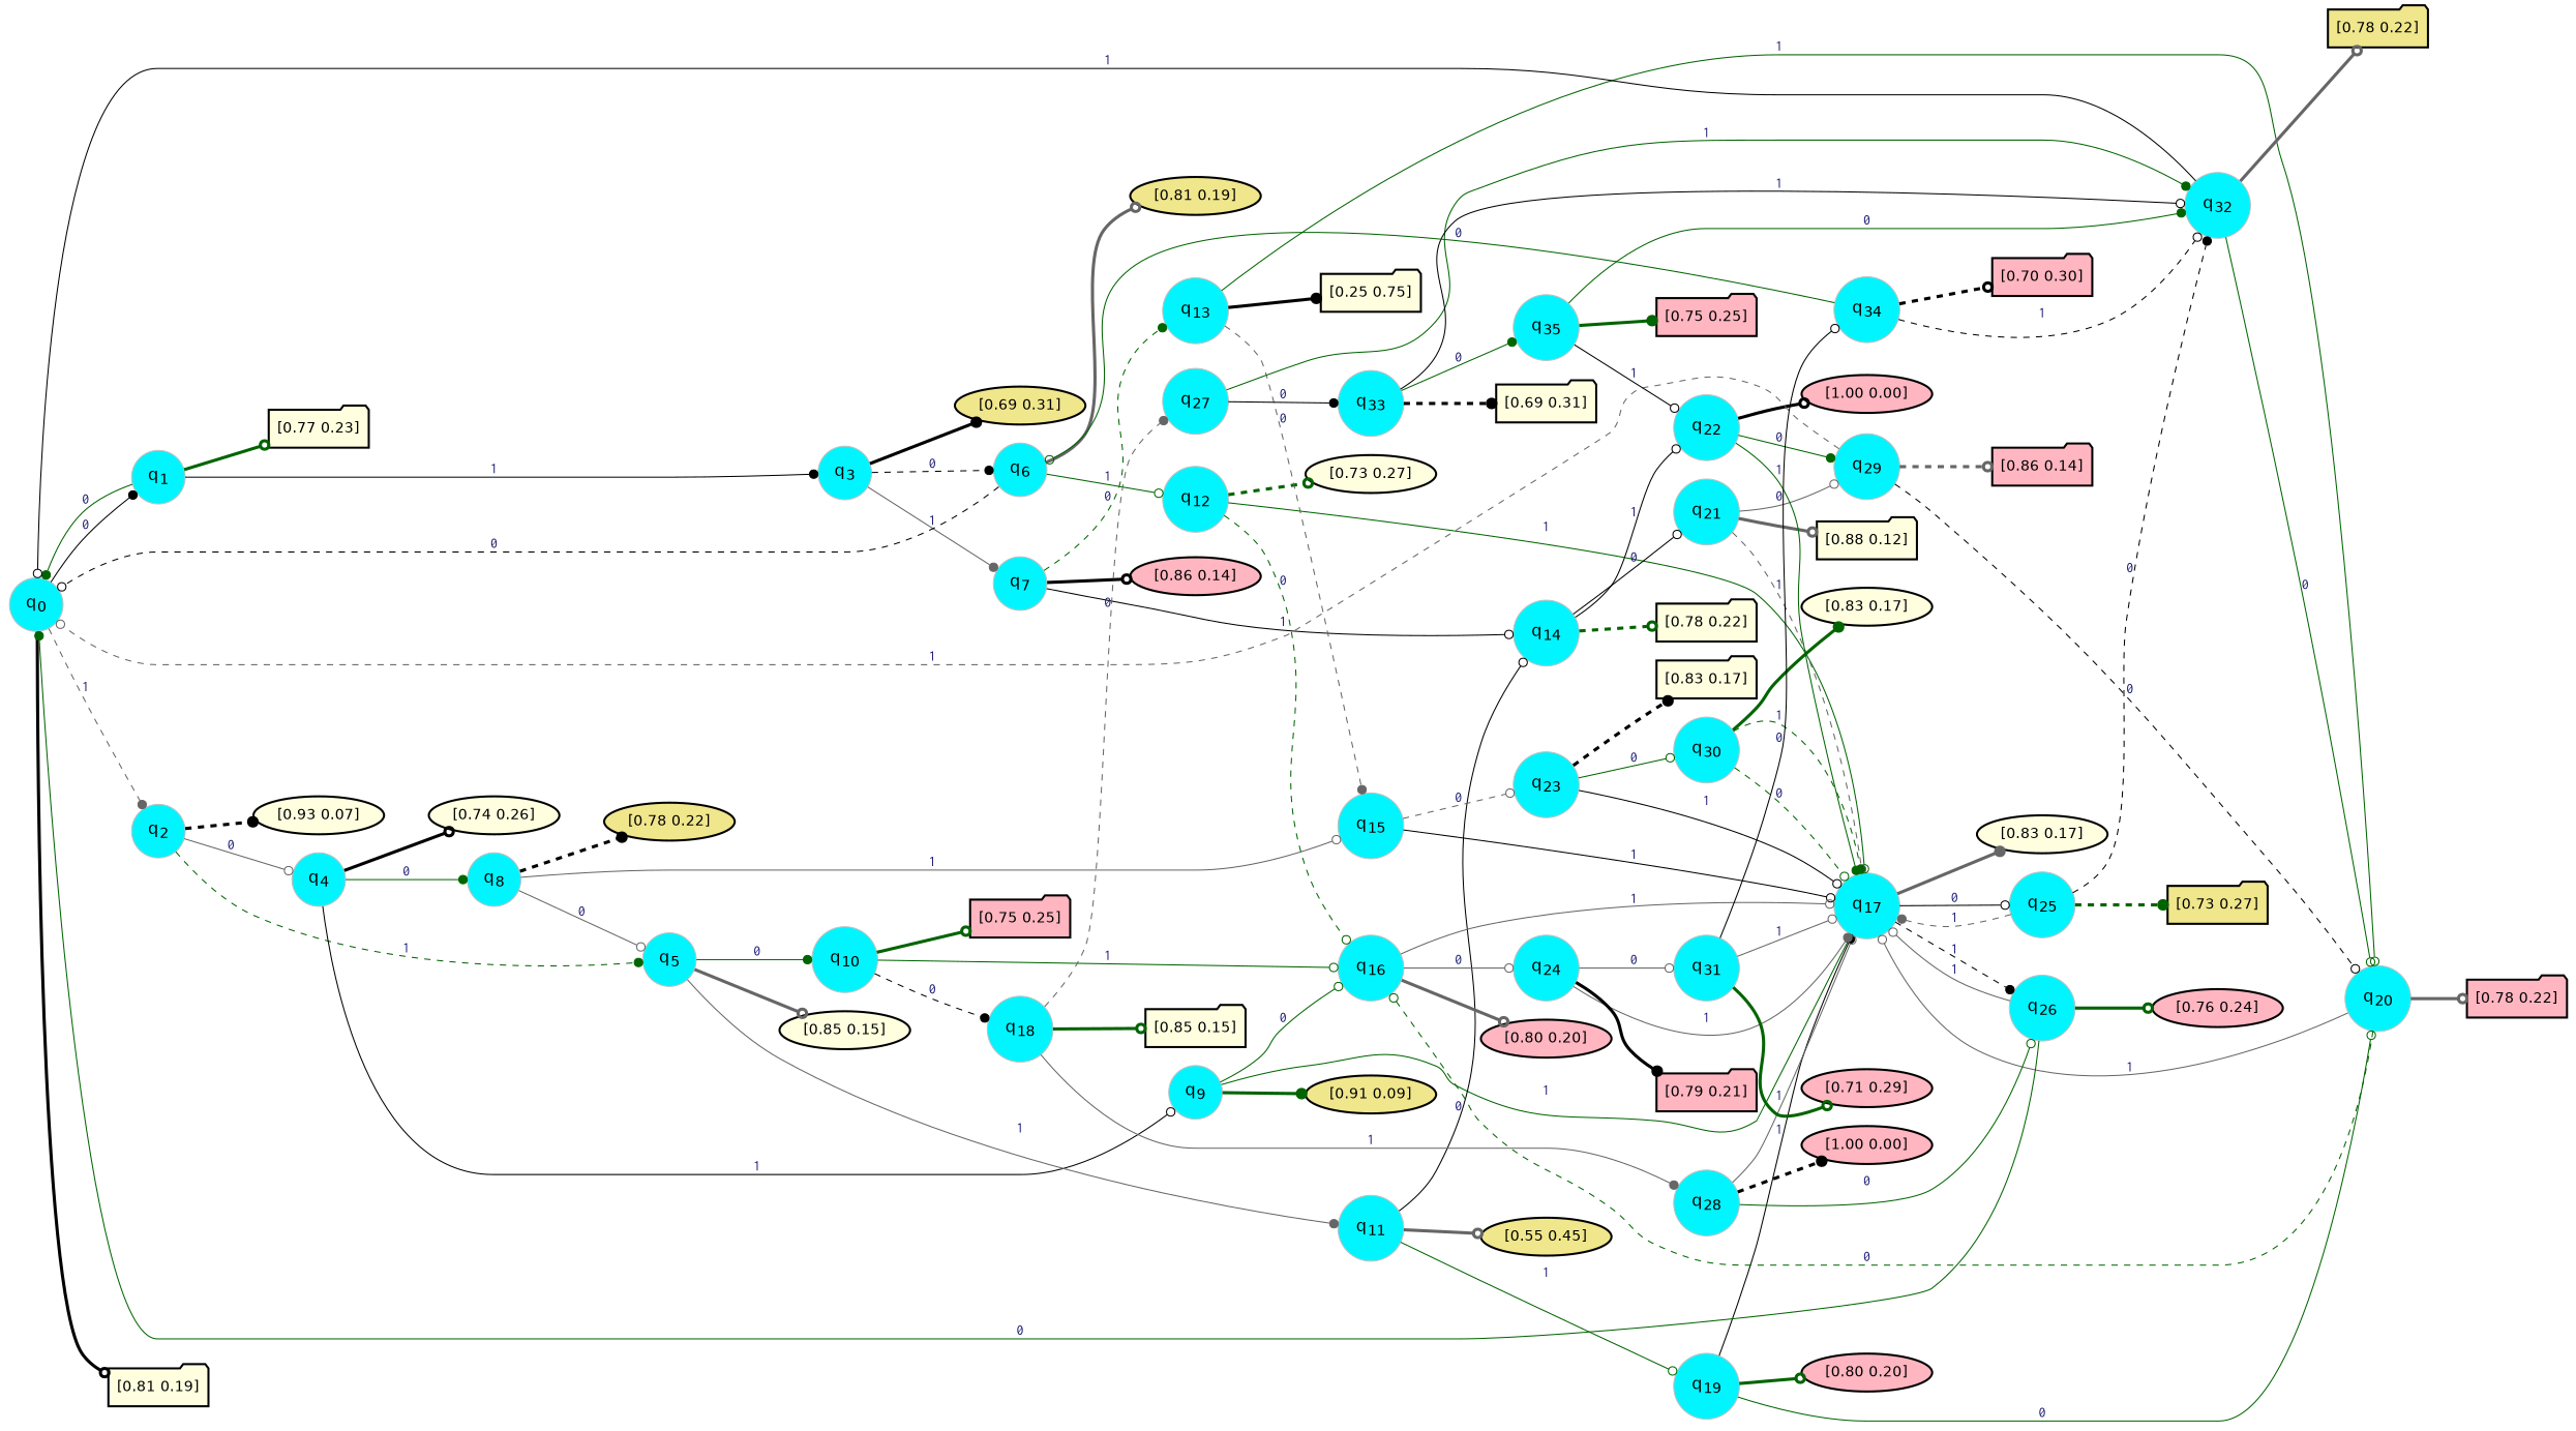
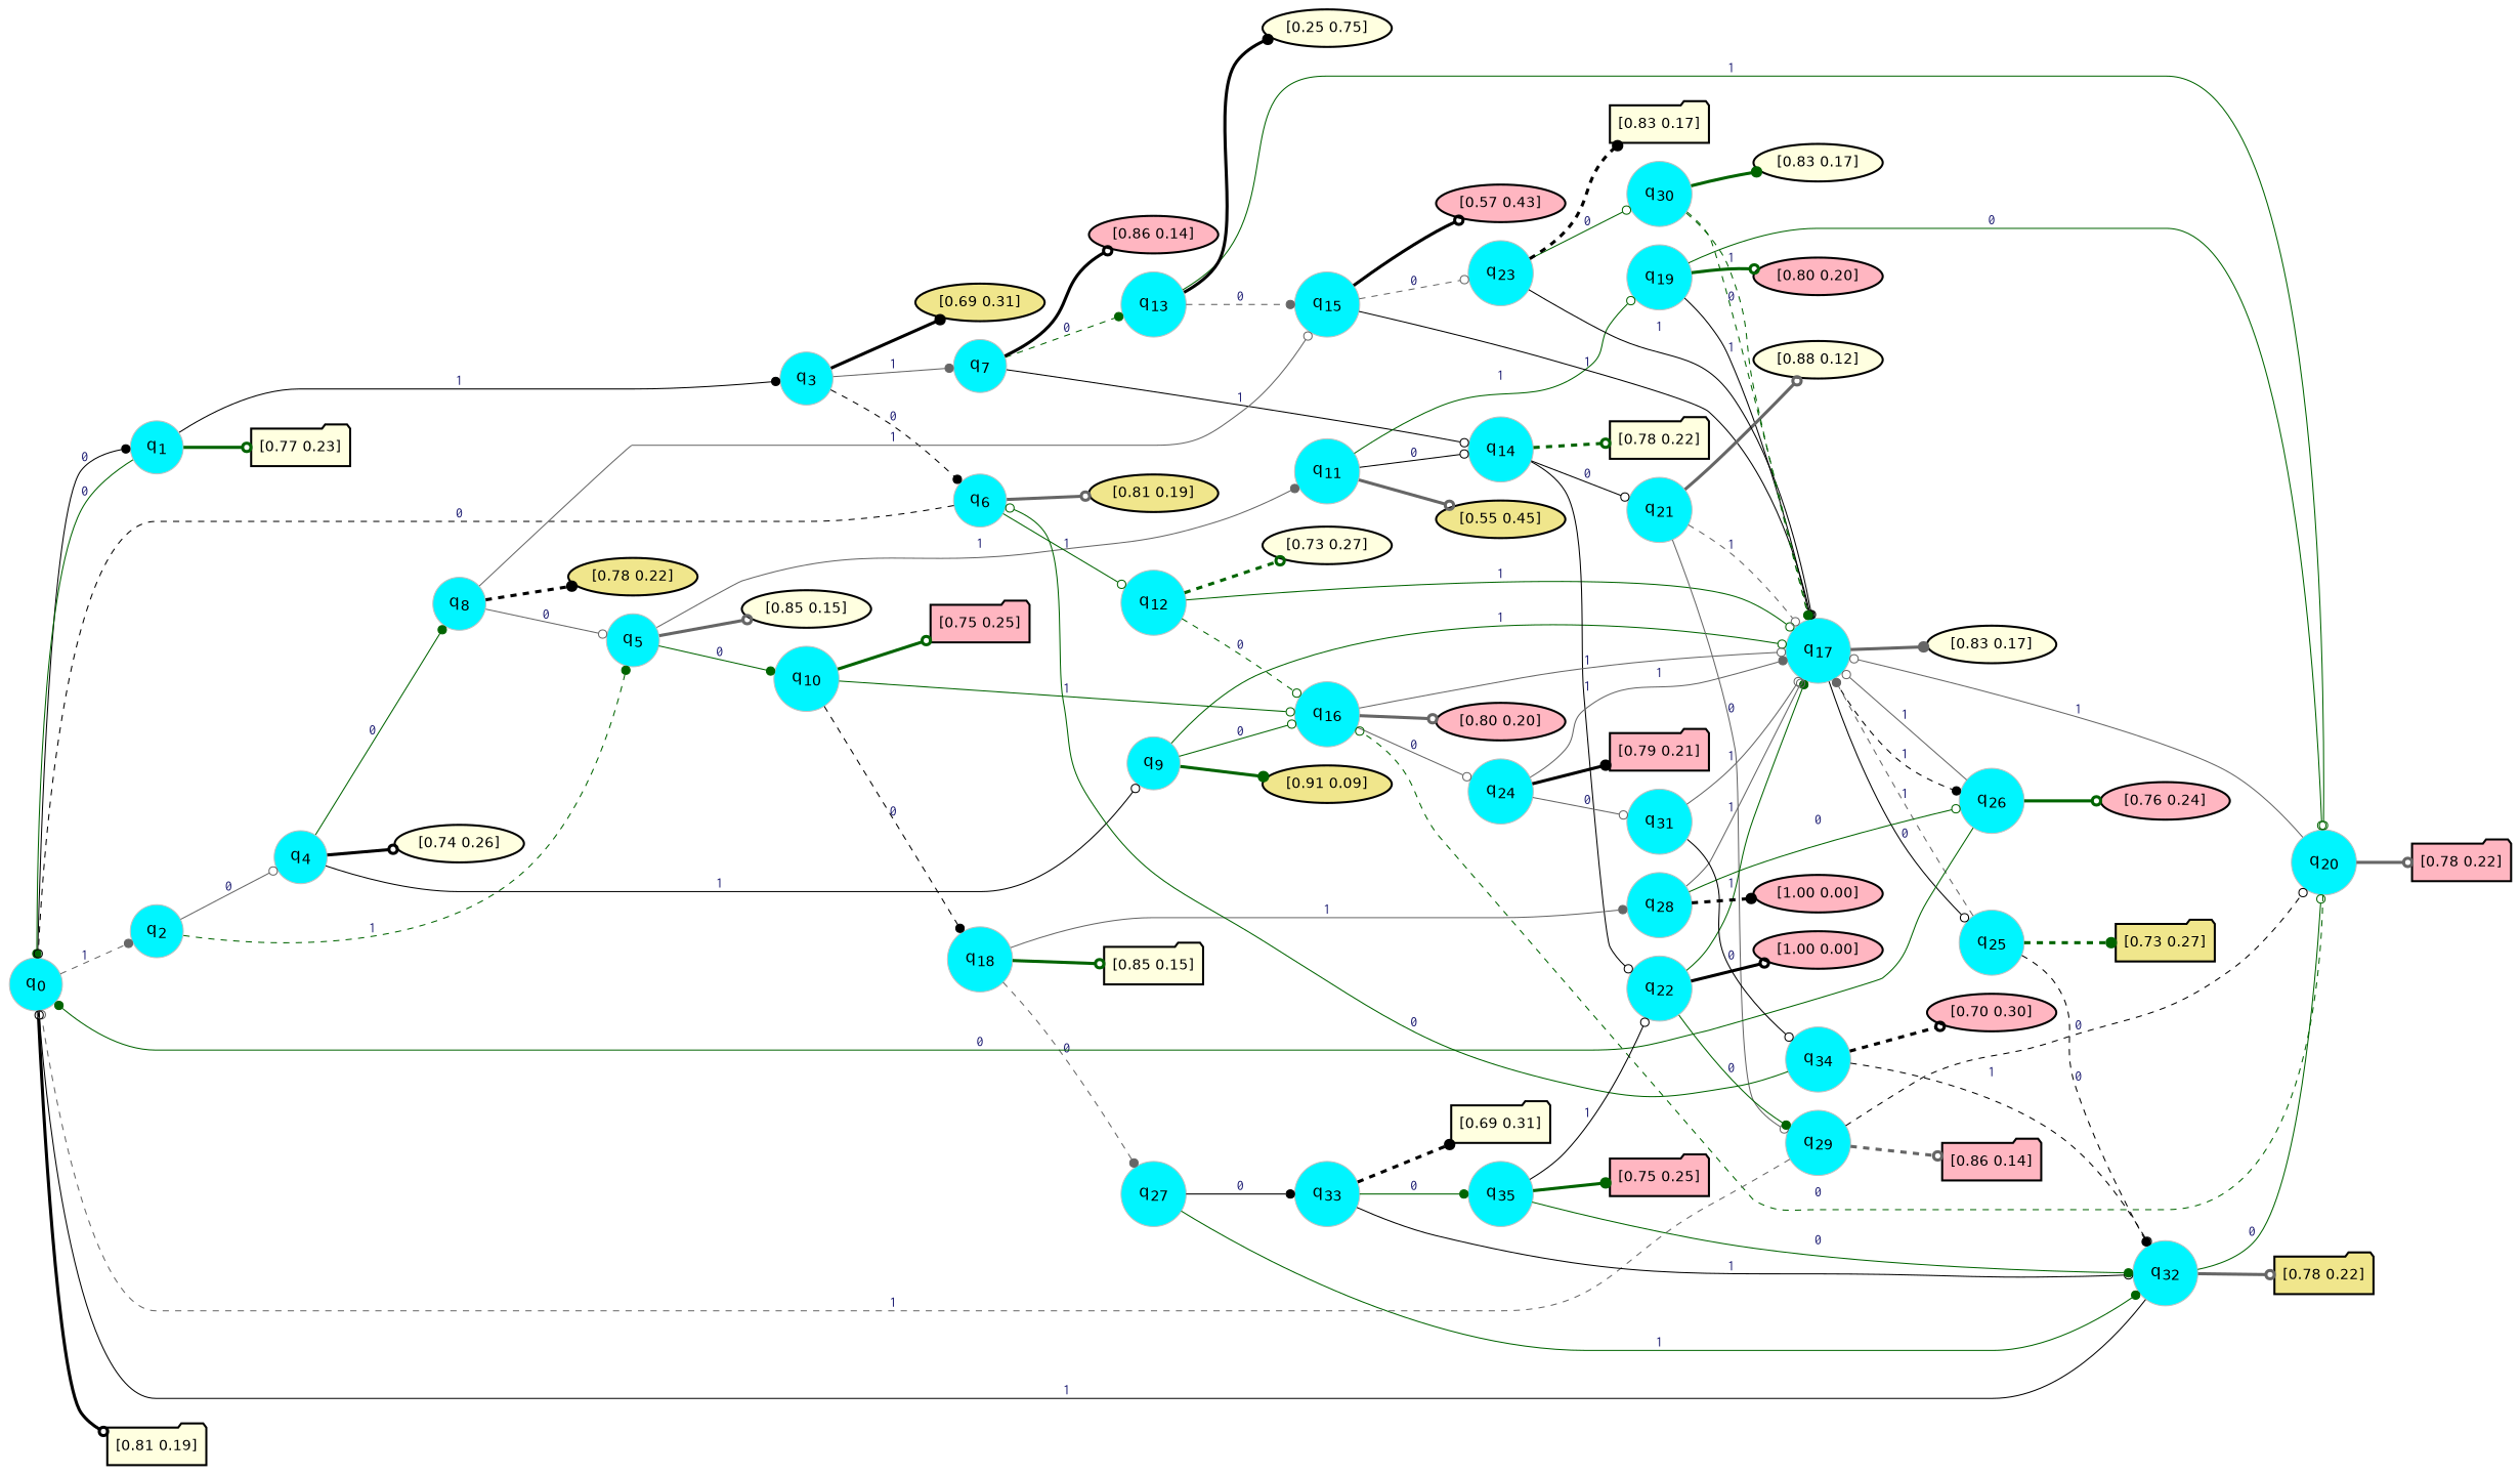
  digraph {
    rankdir=LR
    node [color=gray fillcolor=turquoise1 fontcolor=black fontname=Helvetica fontsize=16 fontweight=bold shape=circle style=filled]
    edge [arrowhead=odot arrowsize=1 color=darkgreen fontcolor=midnightblue fontname=courier fontweight=bold penwidth=1 style=solid weight=20]
    n1 [label=<q<SUB>0</SUB>>]
    n2 [label=<q<SUB>1</SUB>>]
    n3 [label=<q<SUB>2</SUB>>]
    n4 [color=black fillcolor=lightyellow fontsize=14 label="[0.81 0.19]" penwidth=2 shape=folder]
    n5 [label=<q<SUB>3</SUB>>]
    n6 [color=black fillcolor=lightyellow fontsize=14 label="[0.77 0.23]" penwidth=2 shape=folder]
    n7 [label=<q<SUB>4</SUB>>]
    n8 [label=<q<SUB>5</SUB>>]
-   n9 [color=black fillcolor=lightyellow fontsize=14 label="[0.93 0.07]" penwidth=2 shape=ellipse]
    n10 [label=<q<SUB>6</SUB>>]
    n11 [label=<q<SUB>7</SUB>>]
    n12 [color=black fillcolor=khaki fontsize=14 label="[0.69 0.31]" penwidth=2 shape=ellipse]
    n13 [label=<q<SUB>8</SUB>>]
    n14 [label=<q<SUB>9</SUB>>]
    n15 [color=black fillcolor=lightyellow fontsize=14 label="[0.74 0.26]" penwidth=2 shape=ellipse]
    n16 [label=<q<SUB>10</SUB>>]
    n17 [label=<q<SUB>11</SUB>>]
    n18 [color=black fillcolor=lightyellow fontsize=14 label="[0.85 0.15]" penwidth=2 shape=ellipse]
    n19 [label=<q<SUB>12</SUB>>]
    n20 [color=black fillcolor=khaki fontsize=14 label="[0.81 0.19]" penwidth=2 shape=ellipse]
    n21 [label=<q<SUB>13</SUB>>]
    n22 [label=<q<SUB>14</SUB>>]
    n23 [color=black fillcolor=lightpink fontsize=14 label="[0.86 0.14]" penwidth=2 shape=ellipse]
    n24 [label=<q<SUB>15</SUB>>]
    n25 [color=black fillcolor=khaki fontsize=14 label="[0.78 0.22]" penwidth=2 shape=ellipse]
    n26 [label=<q<SUB>16</SUB>>]
    n27 [label=<q<SUB>17</SUB>>]
    n28 [color=black fillcolor=khaki fontsize=14 label="[0.91 0.09]" penwidth=2 shape=ellipse]
    n29 [label=<q<SUB>18</SUB>>]
    n30 [color=black fillcolor=lightpink fontsize=14 label="[0.75 0.25]" penwidth=2 shape=folder]
    n31 [label=<q<SUB>19</SUB>>]
    n32 [color=black fillcolor=khaki fontsize=14 label="[0.55 0.45]" penwidth=2 shape=ellipse]
    n33 [color=black fillcolor=lightyellow fontsize=14 label="[0.73 0.27]" penwidth=2 shape=ellipse]
    n34 [label=<q<SUB>20</SUB>>]
-   n35 [color=black fillcolor=lightyellow fontsize=14 label="[0.25 0.75]" penwidth=2 shape=folder]
+   n35 [color=black fillcolor=lightyellow fontsize=14 label="[0.25 0.75]" penwidth=2 shape=ellipse]
    n36 [label=<q<SUB>21</SUB>>]
    n37 [label=<q<SUB>22</SUB>>]
    n38 [color=black fillcolor=lightyellow fontsize=14 label="[0.78 0.22]" penwidth=2 shape=folder]
    n39 [label=<q<SUB>23</SUB>>]
+   n40 [color=black fillcolor=lightpink fontsize=14 label="[0.57 0.43]" penwidth=2 shape=ellipse]
    n41 [label=<q<SUB>24</SUB>>]
    n42 [color=black fillcolor=lightpink fontsize=14 label="[0.80 0.20]" penwidth=2 shape=ellipse]
    n43 [label=<q<SUB>25</SUB>>]
    n44 [label=<q<SUB>26</SUB>>]
    n45 [color=black fillcolor=lightyellow fontsize=14 label="[0.83 0.17]" penwidth=2 shape=ellipse]
    n46 [label=<q<SUB>27</SUB>>]
    n47 [label=<q<SUB>28</SUB>>]
    n48 [color=black fillcolor=lightyellow fontsize=14 label="[0.85 0.15]" penwidth=2 shape=folder]
    n49 [color=black fillcolor=lightpink fontsize=14 label="[0.80 0.20]" penwidth=2 shape=ellipse]
    n50 [color=black fillcolor=lightpink fontsize=14 label="[0.78 0.22]" penwidth=2 shape=folder]
    n51 [label=<q<SUB>29</SUB>>]
-   n52 [color=black fillcolor=lightyellow fontsize=14 label="[0.88 0.12]" penwidth=2 shape=folder]
+   n52 [color=black fillcolor=lightyellow fontsize=14 label="[0.88 0.12]" penwidth=2 shape=ellipse]
    n53 [color=black fillcolor=lightpink fontsize=14 label="[1.00 0.00]" penwidth=2 shape=ellipse]
    n54 [label=<q<SUB>30</SUB>>]
    n55 [color=black fillcolor=lightyellow fontsize=14 label="[0.83 0.17]" penwidth=2 shape=folder]
    n56 [label=<q<SUB>31</SUB>>]
    n57 [color=black fillcolor=lightpink fontsize=14 label="[0.79 0.21]" penwidth=2 shape=folder]
    n58 [label=<q<SUB>32</SUB>>]
    n59 [color=black fillcolor=khaki fontsize=14 label="[0.73 0.27]" penwidth=2 shape=folder]
    n60 [color=black fillcolor=lightpink fontsize=14 label="[0.76 0.24]" penwidth=2 shape=ellipse]
    n61 [label=<q<SUB>33</SUB>>]
    n62 [color=black fillcolor=lightpink fontsize=14 label="[1.00 0.00]" penwidth=2 shape=ellipse]
    n63 [color=black fillcolor=lightpink fontsize=14 label="[0.86 0.14]" penwidth=2 shape=folder]
    n64 [color=black fillcolor=lightyellow fontsize=14 label="[0.83 0.17]" penwidth=2 shape=ellipse]
    n65 [label=<q<SUB>34</SUB>>]
-   n66 [color=black fillcolor=lightpink fontsize=14 label="[0.71 0.29]" penwidth=2 shape=ellipse]
    n67 [color=black fillcolor=khaki fontsize=14 label="[0.78 0.22]" penwidth=2 shape=folder]
    n68 [label=<q<SUB>35</SUB>>]
    n69 [color=black fillcolor=lightyellow fontsize=14 label="[0.69 0.31]" penwidth=2 shape=folder]
-   n70 [color=black fillcolor=lightpink fontsize=14 label="[0.70 0.30]" penwidth=2 shape=folder]
+   n70 [color=black fillcolor=lightpink fontsize=14 label="[0.70 0.30]" penwidth=2 shape=ellipse]
    n71 [color=black fillcolor=lightpink fontsize=14 label="[0.75 0.25]" penwidth=2 shape=folder]
    n1 -> n2 [arrowhead=dot color=black label=0 style=bold]
    n1 -> n3 [arrowhead=dot color=gray40 label=1 style=dashed]
    n1 -> n4 [color=black penwidth=3]
    n2 -> n1 [arrowhead=dot label=0 style=bold]
    n2 -> n5 [arrowhead=dot color=black label=1 style=bold]
    n2 -> n6 [penwidth=3]
    n3 -> n7 [color=gray40 label=0 style=bold]
    n3 -> n8 [arrowhead=dot label=1 style=dashed]
-   n3 -> n9 [arrowhead=dot color=black penwidth=3 style=dashed]
    n5 -> n10 [arrowhead=dot color=black label=0 style=dashed]
    n5 -> n11 [arrowhead=dot color=gray40 label=1 style=bold]
    n5 -> n12 [arrowhead=dot color=black penwidth=3]
    n7 -> n13 [arrowhead=dot label=0]
    n7 -> n14 [color=black label=1]
    n7 -> n15 [color=black penwidth=3]
    n8 -> n16 [arrowhead=dot label=0 style=bold]
    n8 -> n17 [arrowhead=dot color=gray40 label=1 style=bold]
    n8 -> n18 [color=gray40 penwidth=3]
    n10 -> n1 [color=black label=0 style=dashed]
    n10 -> n19 [label=1]
    n10 -> n20 [color=gray40 penwidth=3]
    n11 -> n21 [arrowhead=dot label=0 style=dashed]
    n11 -> n22 [color=black label=1]
    n11 -> n23 [color=black penwidth=3 style=bold]
    n13 -> n8 [color=gray40 label=0]
    n13 -> n24 [color=gray40 label=1]
    n13 -> n25 [arrowhead=dot color=black penwidth=3 style=dashed]
    n14 -> n26 [label=0 style=bold]
    n14 -> n27 [label=1 style=bold]
    n14 -> n28 [arrowhead=dot penwidth=3 style=bold]
    n16 -> n26 [label=1 style=bold]
    n16 -> n29 [arrowhead=dot color=black label=0 style=dashed]
    n16 -> n30 [penwidth=3 style=bold]
    n17 -> n22 [color=black label=0]
    n17 -> n31 [label=1 style=bold]
    n17 -> n32 [color=gray40 penwidth=3]
    n19 -> n26 [label=0 style=dashed]
    n19 -> n27 [label=1]
    n19 -> n33 [penwidth=3 style=dashed]
    n21 -> n24 [arrowhead=dot color=gray40 label=0 style=dashed]
    n21 -> n34 [label=1]
    n21 -> n35 [arrowhead=dot color=black penwidth=3 style=bold]
    n22 -> n36 [color=black label=0]
    n22 -> n37 [color=black label=1]
    n22 -> n38 [penwidth=3 style=dashed]
    n24 -> n27 [color=black label=1]
    n24 -> n39 [color=gray40 label=0 style=dashed]
+   n24 -> n40 [color=black penwidth=3]
    n26 -> n27 [color=gray40 label=1]
    n26 -> n41 [color=gray40 label=0 style=bold]
    n26 -> n42 [color=gray40 penwidth=3]
    n27 -> n43 [color=black label=0]
    n27 -> n44 [arrowhead=dot color=black label=1 style=dashed]
    n27 -> n45 [arrowhead=dot color=gray40 penwidth=3]
    n29 -> n46 [arrowhead=dot color=gray40 label=0 style=dashed]
    n29 -> n47 [arrowhead=dot color=gray40 label=1]
    n29 -> n48 [penwidth=3]
    n31 -> n27 [arrowhead=dot color=black label=1]
    n31 -> n34 [label=0 style=bold]
    n31 -> n49 [penwidth=3 style=bold]
    n34 -> n26 [label=0 style=dashed]
    n34 -> n27 [color=gray40 label=1]
    n34 -> n50 [color=gray40 penwidth=3 style=bold]
    n36 -> n27 [color=gray40 label=1 style=dashed]
    n36 -> n51 [color=gray40 label=0 style=bold]
    n36 -> n52 [color=gray40 penwidth=3]
    n37 -> n27 [arrowhead=dot label=1 style=bold]
    n37 -> n51 [arrowhead=dot label=0 style=bold]
    n37 -> n53 [color=black penwidth=3 style=bold]
    n39 -> n27 [color=black label=1]
    n39 -> n54 [label=0 style=bold]
    n39 -> n55 [arrowhead=dot color=black penwidth=3 style=dashed]
    n41 -> n27 [arrowhead=dot color=gray40 label=1 style=bold]
    n41 -> n56 [color=gray40 label=0]
    n41 -> n57 [arrowhead=dot color=black penwidth=3]
    n43 -> n27 [arrowhead=dot color=gray40 label=1 style=dashed]
    n43 -> n58 [arrowhead=dot color=black label=0 style=dashed]
    n43 -> n59 [arrowhead=dot penwidth=3 style=dashed]
    n44 -> n1 [arrowhead=dot label=0 style=bold]
    n44 -> n27 [color=gray40 label=1]
    n44 -> n60 [penwidth=3 style=bold]
    n46 -> n58 [arrowhead=dot label=1]
    n46 -> n61 [arrowhead=dot color=black label=0 style=bold]
    n47 -> n27 [color=gray40 label=1]
    n47 -> n44 [label=0 style=bold]
    n47 -> n62 [arrowhead=dot color=black penwidth=3 style=dashed]
    n51 -> n1 [color=gray40 label=1 style=dashed]
    n51 -> n34 [color=black label=0 style=dashed]
    n51 -> n63 [color=gray40 penwidth=3 style=dashed]
    n54 -> n27 [label=0 style=dashed]
    n54 -> n27 [arrowhead=dot label=1 style=dashed]
    n54 -> n64 [arrowhead=dot penwidth=3]
    n56 -> n27 [color=gray40 label=1 style=bold]
    n56 -> n65 [color=black label=0]
-   n56 -> n66 [penwidth=3]
    n58 -> n1 [color=black label=1 style=bold]
    n58 -> n34 [label=0]
    n58 -> n67 [color=gray40 penwidth=3 style=bold]
    n61 -> n58 [color=black label=1 style=bold]
    n61 -> n68 [arrowhead=dot label=0]
    n61 -> n69 [arrowhead=dot color=black penwidth=3 style=dashed]
    n65 -> n10 [label=0]
    n65 -> n58 [color=black label=1 style=dashed]
    n65 -> n70 [color=black penwidth=3 style=dashed]
    n68 -> n37 [color=black label=1 style=bold]
    n68 -> n58 [arrowhead=dot label=0]
    n68 -> n71 [arrowhead=dot penwidth=3]
  }
